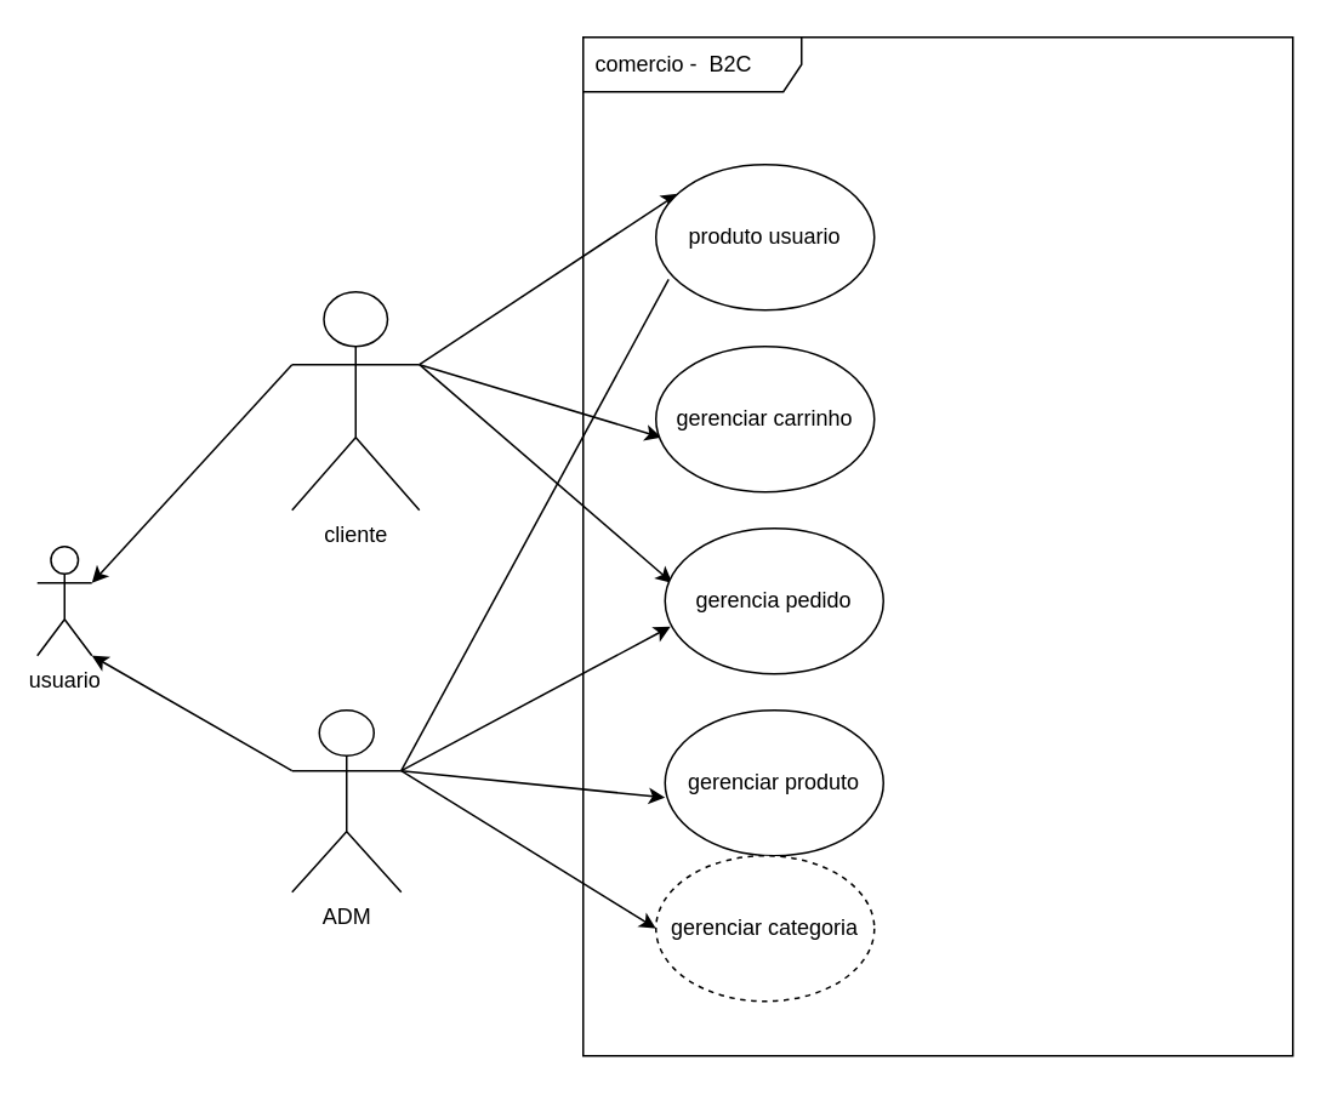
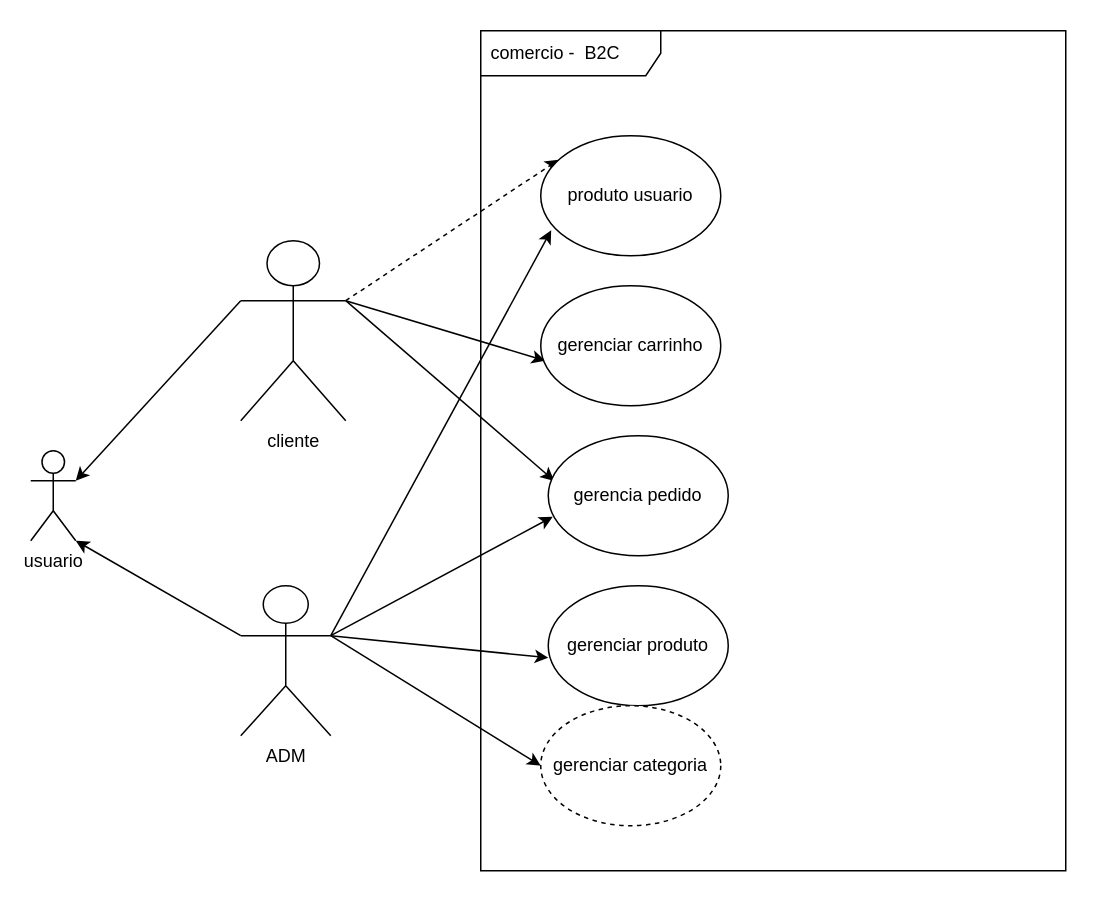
  <mxCell id="0" />
  <mxCell id="1" parent="0" />
  <mxCell id="2" style="edgeStyle=none;html=1;exitX=1;exitY=0.333;exitDx=0;exitDy=0;exitPerimeter=0;entryX=0.033;entryY=0.375;entryDx=0;entryDy=0;entryPerimeter=0;" parent="1" source="6" target="16" edge="1"><mxGeometry relative="1" as="geometry"><mxPoint x="369.96" y="325.04" as="targetPoint" /></mxGeometry></mxCell>
  <mxCell id="3" style="edgeStyle=none;html=1;exitX=1;exitY=0.333;exitDx=0;exitDy=0;exitPerimeter=0;entryX=0.025;entryY=0.625;entryDx=0;entryDy=0;entryPerimeter=0;" parent="1" source="6" target="15" edge="1"><mxGeometry relative="1" as="geometry"><mxPoint x="368.04" y="227" as="targetPoint" /></mxGeometry></mxCell>
  <mxCell id="4" style="edgeStyle=none;html=1;exitX=0;exitY=0.333;exitDx=0;exitDy=0;exitPerimeter=0;entryX=1;entryY=0.333;entryDx=0;entryDy=0;entryPerimeter=0;" parent="1" source="6" target="13" edge="1"><mxGeometry relative="1" as="geometry" /></mxCell>
- <mxCell id="5" style="edgeStyle=none;html=1;exitX=1;exitY=0.333;exitDx=0;exitDy=0;exitPerimeter=0;entryX=0.1;entryY=0.2;entryDx=0;entryDy=0;entryPerimeter=0;" parent="1" source="6" target="19" edge="1"><mxGeometry relative="1" as="geometry" /></mxCell>
+ <mxCell id="5" style="edgeStyle=none;html=1;exitX=1;exitY=0.333;exitDx=0;exitDy=0;exitPerimeter=0;entryX=0.1;entryY=0.2;entryDx=0;entryDy=0;entryPerimeter=0;dashed=1;" parent="1" source="6" target="19" edge="1"><mxGeometry relative="1" as="geometry" /></mxCell>
  <mxCell id="6" value="cliente" style="shape=umlActor;verticalLabelPosition=bottom;verticalAlign=top;html=1;outlineConnect=0;" parent="1" vertex="1"><mxGeometry x="160" y="160" width="70" height="120" as="geometry" /></mxCell>
  <mxCell id="7" style="edgeStyle=none;html=1;exitX=1;exitY=0.333;exitDx=0;exitDy=0;exitPerimeter=0;entryX=0;entryY=0.5;entryDx=0;entryDy=0;" parent="1" source="11" target="18" edge="1"><mxGeometry relative="1" as="geometry"><mxPoint x="360" y="505" as="targetPoint" /></mxGeometry></mxCell>
  <mxCell id="8" style="edgeStyle=none;html=1;exitX=1;exitY=0.333;exitDx=0;exitDy=0;exitPerimeter=0;entryX=0.025;entryY=0.675;entryDx=0;entryDy=0;entryPerimeter=0;" parent="1" source="11" target="16" edge="1"><mxGeometry relative="1" as="geometry"><mxPoint x="369.96" y="345.04" as="targetPoint" /></mxGeometry></mxCell>
  <mxCell id="9" style="edgeStyle=none;html=1;exitX=0;exitY=0.333;exitDx=0;exitDy=0;exitPerimeter=0;entryX=1;entryY=1;entryDx=0;entryDy=0;entryPerimeter=0;" parent="1" source="11" target="13" edge="1"><mxGeometry relative="1" as="geometry" /></mxCell>
- <mxCell id="10" style="edgeStyle=none;html=1;exitX=1;exitY=0.333;exitDx=0;exitDy=0;exitPerimeter=0;entryX=0.058;entryY=0.788;entryDx=0;entryDy=0;entryPerimeter=0;endArrow=none;" parent="1" source="11" target="19" edge="1"><mxGeometry relative="1" as="geometry" /></mxCell>
+ <mxCell id="10" style="edgeStyle=none;html=1;exitX=1;exitY=0.333;exitDx=0;exitDy=0;exitPerimeter=0;entryX=0.058;entryY=0.788;entryDx=0;entryDy=0;entryPerimeter=0;" parent="1" source="11" target="19" edge="1"><mxGeometry relative="1" as="geometry" /></mxCell>
  <mxCell id="11" value="ADM" style="shape=umlActor;verticalLabelPosition=bottom;verticalAlign=top;html=1;outlineConnect=0;" parent="1" vertex="1"><mxGeometry x="160" y="390" width="60" height="100" as="geometry" /></mxCell>
  <mxCell id="12" value="" style="endArrow=classic;html=1;entryX=0;entryY=0.6;entryDx=0;entryDy=0;entryPerimeter=0;exitX=1;exitY=0.333;exitDx=0;exitDy=0;exitPerimeter=0;" parent="1" source="11" target="17" edge="1"><mxGeometry width="50" height="50" relative="1" as="geometry"><mxPoint x="220" y="420" as="sourcePoint" /><mxPoint x="365.04" y="430.04" as="targetPoint" /></mxGeometry></mxCell>
  <mxCell id="13" value="usuario" style="shape=umlActor;verticalLabelPosition=bottom;verticalAlign=top;html=1;outlineConnect=0;" parent="1" vertex="1"><mxGeometry x="20" y="300" width="30" height="60" as="geometry" /></mxCell>
  <mxCell id="14" value="comercio -&amp;nbsp; B2C" style="shape=umlFrame;whiteSpace=wrap;html=1;width=120;height=30;boundedLbl=1;verticalAlign=middle;align=left;spacingLeft=5;" parent="1" vertex="1"><mxGeometry x="320" y="20" width="390" height="560" as="geometry" /></mxCell>
  <mxCell id="15" value="gerenciar carrinho" style="ellipse;whiteSpace=wrap;html=1;" parent="1" vertex="1"><mxGeometry x="360" y="190" width="120" height="80" as="geometry" /></mxCell>
  <mxCell id="16" value="gerencia pedido" style="ellipse;whiteSpace=wrap;html=1;" parent="1" vertex="1"><mxGeometry x="365" y="290" width="120" height="80" as="geometry" /></mxCell>
  <mxCell id="17" value="gerenciar produto" style="ellipse;whiteSpace=wrap;html=1;" parent="1" vertex="1"><mxGeometry x="365" y="390" width="120" height="80" as="geometry" /></mxCell>
  <mxCell id="18" value="gerenciar categoria" style="ellipse;whiteSpace=wrap;html=1;dashed=1;" parent="1" vertex="1"><mxGeometry x="360" y="470" width="120" height="80" as="geometry" /></mxCell>
  <mxCell id="19" value="produto usuario" style="ellipse;whiteSpace=wrap;html=1;" parent="1" vertex="1"><mxGeometry x="360" y="90" width="120" height="80" as="geometry" /></mxCell>
